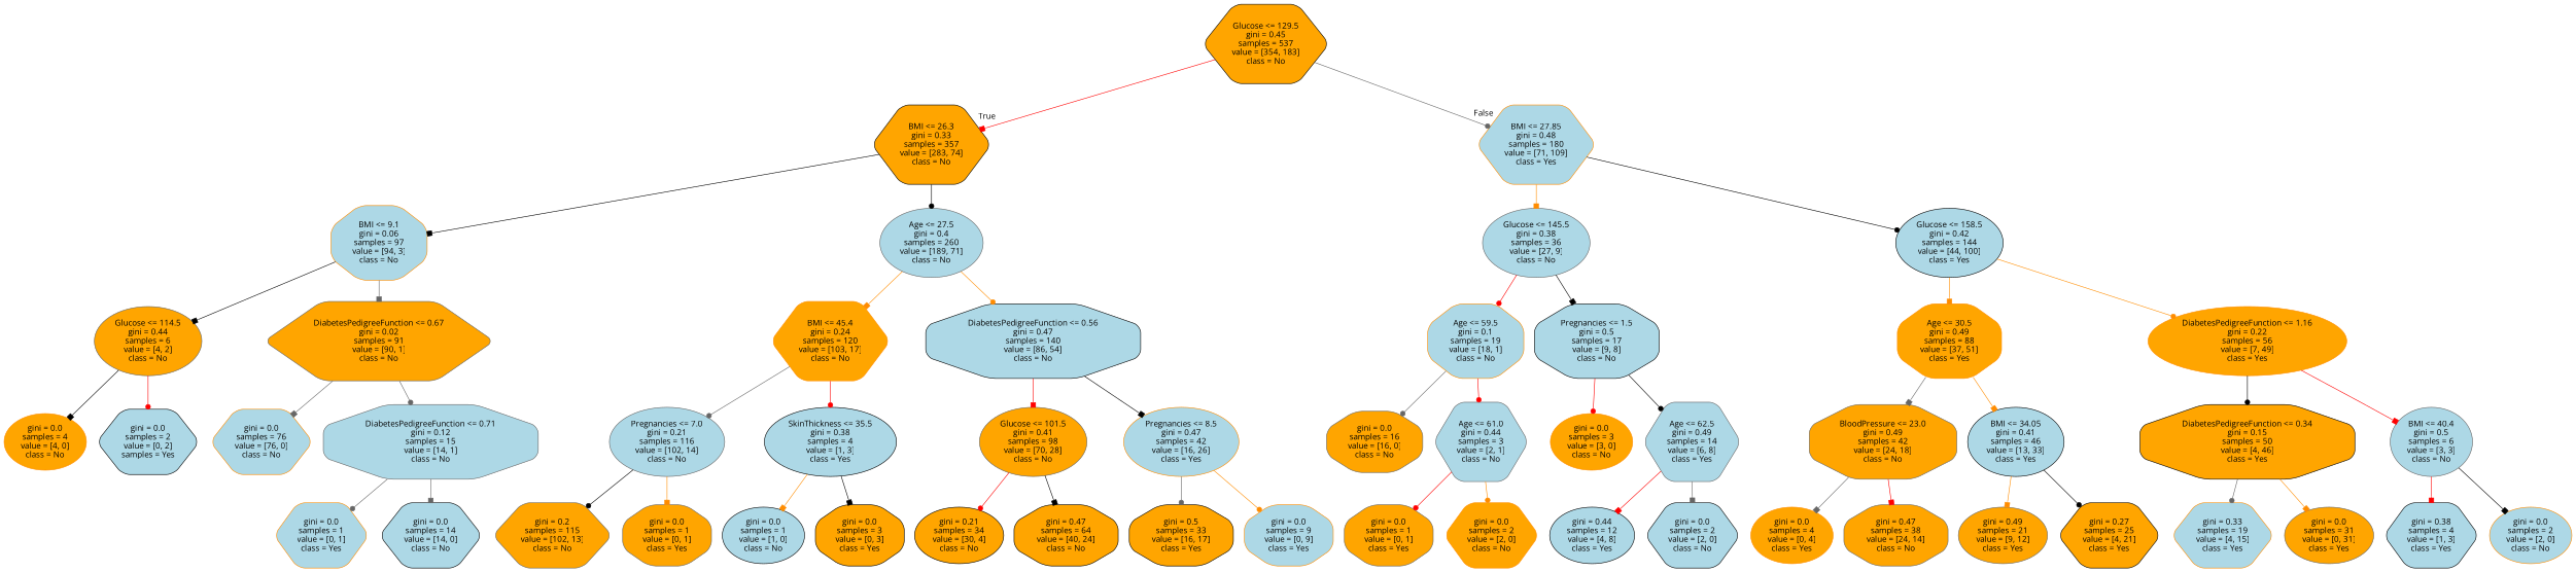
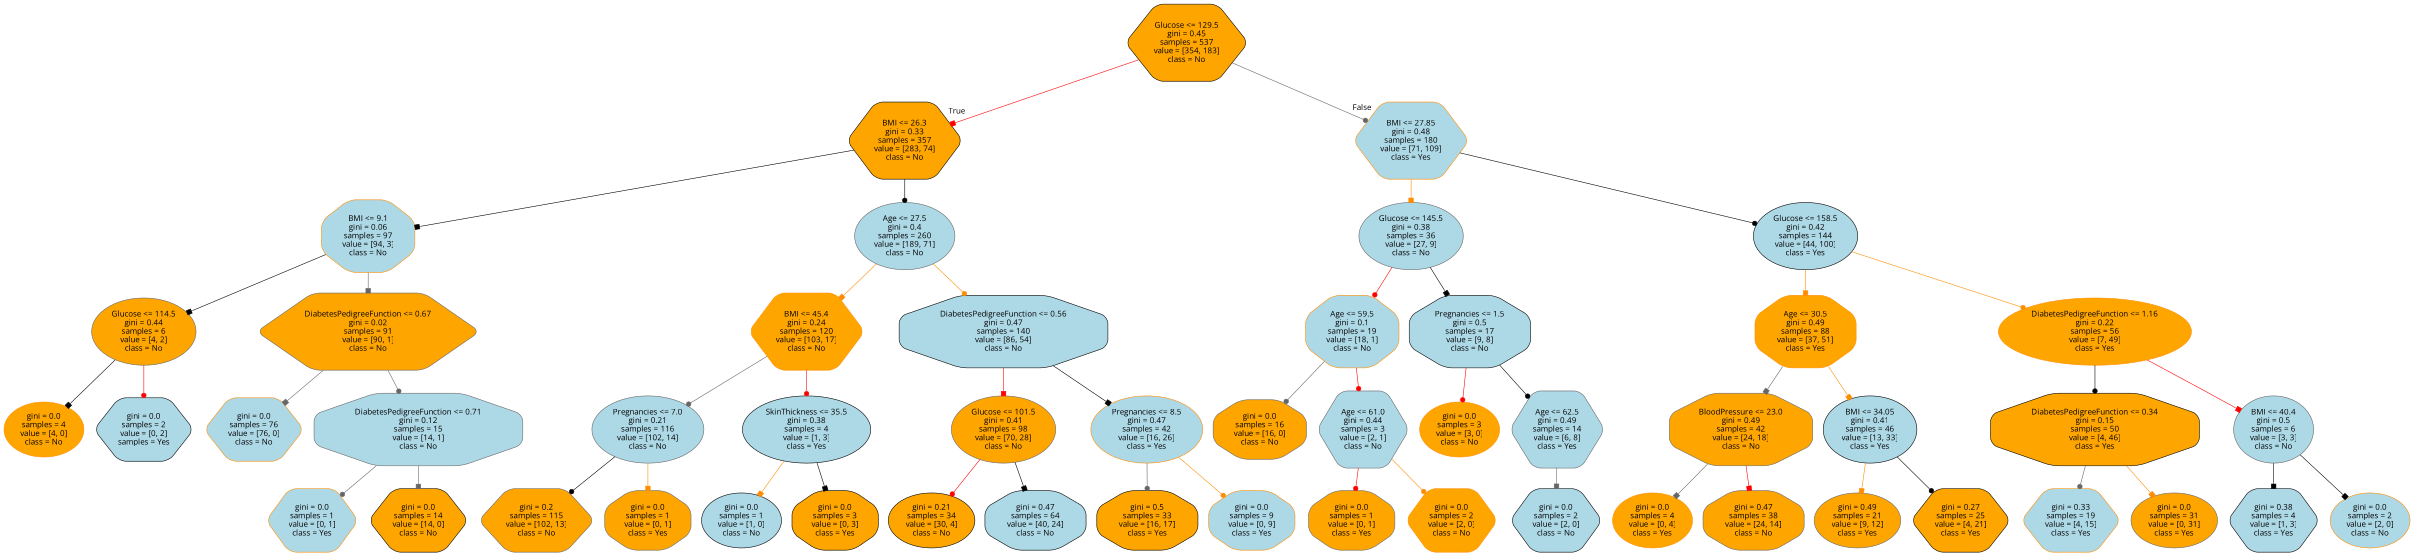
  digraph {
    fontname="Open Sans"
    node [color=black fillcolor=lightblue fontname="Open Sans" shape=ellipse style="filled, rounded"]
    edge [arrowhead=box color=black fontname="Open Sans"]
    n1 [fillcolor=orange label="Glucose <= 129.5\ngini = 0.45\nsamples = 537\nvalue = [354, 183]\nclass = No" shape=hexagon]
    n2 [fillcolor=orange label="BMI <= 26.3\ngini = 0.33\nsamples = 357\nvalue = [283, 74]\nclass = No" shape=hexagon]
    n3 [color=darkorange label="BMI <= 27.85\ngini = 0.48\nsamples = 180\nvalue = [71, 109]\nclass = Yes" shape=hexagon]
    n4 [color=darkorange label="BMI <= 9.1\ngini = 0.06\nsamples = 97\nvalue = [94, 3]\nclass = No" shape=octagon]
    n5 [color=gray40 label="Age <= 27.5\ngini = 0.4\nsamples = 260\nvalue = [189, 71]\nclass = No"]
    n6 [color=gray40 label="Glucose <= 145.5\ngini = 0.38\nsamples = 36\nvalue = [27, 9]\nclass = No"]
    n7 [label="Glucose <= 158.5\ngini = 0.42\nsamples = 144\nvalue = [44, 100]\nclass = Yes"]
    n8 [color=gray40 fillcolor=orange label="Glucose <= 114.5\ngini = 0.44\nsamples = 6\nvalue = [4, 2]\nclass = No"]
    n9 [color=gray40 fillcolor=orange label="DiabetesPedigreeFunction <= 0.67\ngini = 0.02\nsamples = 91\nvalue = [90, 1]\nclass = No" shape=hexagon]
    n10 [color=darkorange fillcolor=orange label="BMI <= 45.4\ngini = 0.24\nsamples = 120\nvalue = [103, 17]\nclass = No" shape=hexagon]
    n11 [label="DiabetesPedigreeFunction <= 0.56\ngini = 0.47\nsamples = 140\nvalue = [86, 54]\nclass = No" shape=octagon]
    n12 [color=darkorange fillcolor=orange label="gini = 0.0\nsamples = 4\nvalue = [4, 0]\nclass = No"]
    n13 [label="gini = 0.0\nsamples = 2\nvalue = [0, 2]\nsamples = Yes" shape=hexagon]
    n14 [color=darkorange label="gini = 0.0\nsamples = 76\nvalue = [76, 0]\nclass = No" shape=hexagon]
    n15 [color=gray40 label="DiabetesPedigreeFunction <= 0.71\ngini = 0.12\nsamples = 15\nvalue = [14, 1]\nclass = No" shape=octagon]
    n16 [color=darkorange label="gini = 0.0\nsamples = 1\nvalue = [0, 1]\nclass = Yes" shape=hexagon]
-   n17 [label="gini = 0.0\nsamples = 14\nvalue = [14, 0]\nclass = No" shape=hexagon]
+   n17 [fillcolor=orange label="gini = 0.0\nsamples = 14\nvalue = [14, 0]\nclass = No" shape=hexagon]
    n18 [color=gray40 label="Pregnancies <= 7.0\ngini = 0.21\nsamples = 116\nvalue = [102, 14]\nclass = No"]
    n19 [label="SkinThickness <= 35.5\ngini = 0.38\nsamples = 4\nvalue = [1, 3]\nclass = Yes"]
    n20 [color=gray40 fillcolor=orange label="Glucose <= 101.5\ngini = 0.41\nsamples = 98\nvalue = [70, 28]\nclass = No"]
    n21 [color=darkorange label="Pregnancies <= 8.5\ngini = 0.47\nsamples = 42\nvalue = [16, 26]\nclass = Yes"]
    n22 [color=gray40 fillcolor=orange label="gini = 0.2\nsamples = 115\nvalue = [102, 13]\nclass = No" shape=hexagon]
    n23 [color=gray40 fillcolor=orange label="gini = 0.0\nsamples = 1\nvalue = [0, 1]\nclass = Yes" shape=octagon]
    n24 [label="gini = 0.0\nsamples = 1\nvalue = [1, 0]\nclass = No"]
    n25 [fillcolor=orange label="gini = 0.0\nsamples = 3\nvalue = [0, 3]\nclass = Yes" shape=octagon]
    n26 [fillcolor=orange label="gini = 0.21\nsamples = 34\nvalue = [30, 4]\nclass = No"]
-   n27 [fillcolor=orange label="gini = 0.47\nsamples = 64\nvalue = [40, 24]\nclass = No" shape=octagon]
+   n27 [label="gini = 0.47\nsamples = 64\nvalue = [40, 24]\nclass = No" shape=octagon]
    n28 [fillcolor=orange label="gini = 0.5\nsamples = 33\nvalue = [16, 17]\nclass = Yes" shape=octagon]
    n29 [color=darkorange label="gini = 0.0\nsamples = 9\nvalue = [0, 9]\nclass = Yes" shape=octagon]
    n30 [color=darkorange label="Age <= 59.5\ngini = 0.1\nsamples = 19\nvalue = [18, 1]\nclass = No" shape=octagon]
    n31 [label="Pregnancies <= 1.5\ngini = 0.5\nsamples = 17\nvalue = [9, 8]\nclass = No" shape=octagon]
    n32 [color=darkorange fillcolor=orange label="Age <= 30.5\ngini = 0.49\nsamples = 88\nvalue = [37, 51]\nclass = Yes" shape=octagon]
    n33 [color=darkorange fillcolor=orange label="DiabetesPedigreeFunction <= 1.16\ngini = 0.22\nsamples = 56\nvalue = [7, 49]\nclass = Yes"]
    n34 [color=gray40 fillcolor=orange label="gini = 0.0\nsamples = 16\nvalue = [16, 0]\nclass = No" shape=octagon]
    n35 [color=gray40 label="Age <= 61.0\ngini = 0.44\nsamples = 3\nvalue = [2, 1]\nclass = No" shape=hexagon]
    n36 [color=darkorange fillcolor=orange label="gini = 0.0\nsamples = 3\nvalue = [3, 0]\nclass = No"]
    n37 [color=gray40 label="Age <= 62.5\ngini = 0.49\nsamples = 14\nvalue = [6, 8]\nclass = Yes" shape=hexagon]
    n38 [color=gray40 fillcolor=orange label="gini = 0.0\nsamples = 1\nvalue = [0, 1]\nclass = Yes" shape=octagon]
    n39 [color=darkorange fillcolor=orange label="gini = 0.0\nsamples = 2\nvalue = [2, 0]\nclass = No" shape=hexagon]
-   n40 [label="gini = 0.44\nsamples = 12\nvalue = [4, 8]\nclass = Yes"]
    n41 [label="gini = 0.0\nsamples = 2\nvalue = [2, 0]\nclass = No" shape=hexagon]
    n42 [color=gray40 fillcolor=orange label="BloodPressure <= 23.0\ngini = 0.49\nsamples = 42\nvalue = [24, 18]\nclass = No" shape=octagon]
    n43 [label="BMI <= 34.05\ngini = 0.41\nsamples = 46\nvalue = [13, 33]\nclass = Yes"]
    n44 [fillcolor=orange label="DiabetesPedigreeFunction <= 0.34\ngini = 0.15\nsamples = 50\nvalue = [4, 46]\nclass = Yes" shape=octagon]
    n45 [color=gray40 label="BMI <= 40.4\ngini = 0.5\nsamples = 6\nvalue = [3, 3]\nclass = No"]
    n46 [color=darkorange fillcolor=orange label="gini = 0.0\nsamples = 4\nvalue = [0, 4]\nclass = Yes"]
    n47 [color=gray40 fillcolor=orange label="gini = 0.47\nsamples = 38\nvalue = [24, 14]\nclass = No" shape=octagon]
    n48 [color=gray40 fillcolor=orange label="gini = 0.49\nsamples = 21\nvalue = [9, 12]\nclass = Yes"]
    n49 [fillcolor=orange label="gini = 0.27\nsamples = 25\nvalue = [4, 21]\nclass = Yes" shape=hexagon]
    n50 [color=darkorange label="gini = 0.33\nsamples = 19\nvalue = [4, 15]\nclass = Yes" shape=hexagon]
    n51 [color=gray40 fillcolor=orange label="gini = 0.0\nsamples = 31\nvalue = [0, 31]\nclass = Yes"]
    n52 [label="gini = 0.38\nsamples = 4\nvalue = [1, 3]\nclass = Yes" shape=hexagon]
    n53 [color=darkorange label="gini = 0.0\nsamples = 2\nvalue = [2, 0]\nclass = No"]
    n1 -> n2 [color=red headlabel=True labelangle=45 labeldistance=2.5]
    n1 -> n3 [arrowhead=dot color=gray40 headlabel=False labelangle=-45 labeldistance=2.5]
    n2 -> n4
    n2 -> n5 [arrowhead=dot]
    n3 -> n6 [color=darkorange]
    n3 -> n7 [arrowhead=dot]
    n4 -> n8
    n4 -> n9 [color=gray40]
    n5 -> n10 [color=darkorange]
    n5 -> n11 [arrowhead=dot color=darkorange]
    n6 -> n30 [arrowhead=dot color=red]
    n6 -> n31
    n7 -> n32 [color=darkorange]
    n7 -> n33 [arrowhead=dot color=darkorange]
    n8 -> n12
    n8 -> n13 [arrowhead=dot color=red]
    n9 -> n14 [color=gray40]
    n9 -> n15 [arrowhead=dot color=gray40]
    n10 -> n18 [arrowhead=dot color=gray40]
    n10 -> n19 [arrowhead=dot color=red]
    n11 -> n20 [color=red]
    n11 -> n21
    n15 -> n16 [arrowhead=dot color=gray40]
    n15 -> n17 [color=gray40]
    n18 -> n22 [arrowhead=dot]
    n18 -> n23 [color=darkorange]
    n19 -> n24 [color=darkorange]
    n19 -> n25
    n20 -> n26 [arrowhead=dot color=red]
    n20 -> n27
    n21 -> n28 [arrowhead=dot color=gray40]
    n21 -> n29 [arrowhead=dot color=darkorange]
    n30 -> n34 [arrowhead=dot color=gray40]
    n30 -> n35 [arrowhead=dot color=red]
    n31 -> n36 [arrowhead=dot color=red]
    n31 -> n37 [arrowhead=dot]
    n32 -> n42 [color=gray40]
    n32 -> n43 [color=darkorange]
    n33 -> n44 [arrowhead=dot]
    n33 -> n45 [color=red]
    n35 -> n38 [arrowhead=dot color=red]
    n35 -> n39 [arrowhead=dot color=darkorange]
-   n37 -> n40 [color=red]
    n37 -> n41 [color=gray40]
    n42 -> n46 [color=gray40]
    n42 -> n47 [color=red]
    n43 -> n48 [color=darkorange]
    n43 -> n49 [arrowhead=dot]
    n44 -> n50 [arrowhead=dot color=gray40]
    n44 -> n51 [color=darkorange]
-   n45 -> n52 [color=red]
+   n45 -> n52
    n45 -> n53
  }
